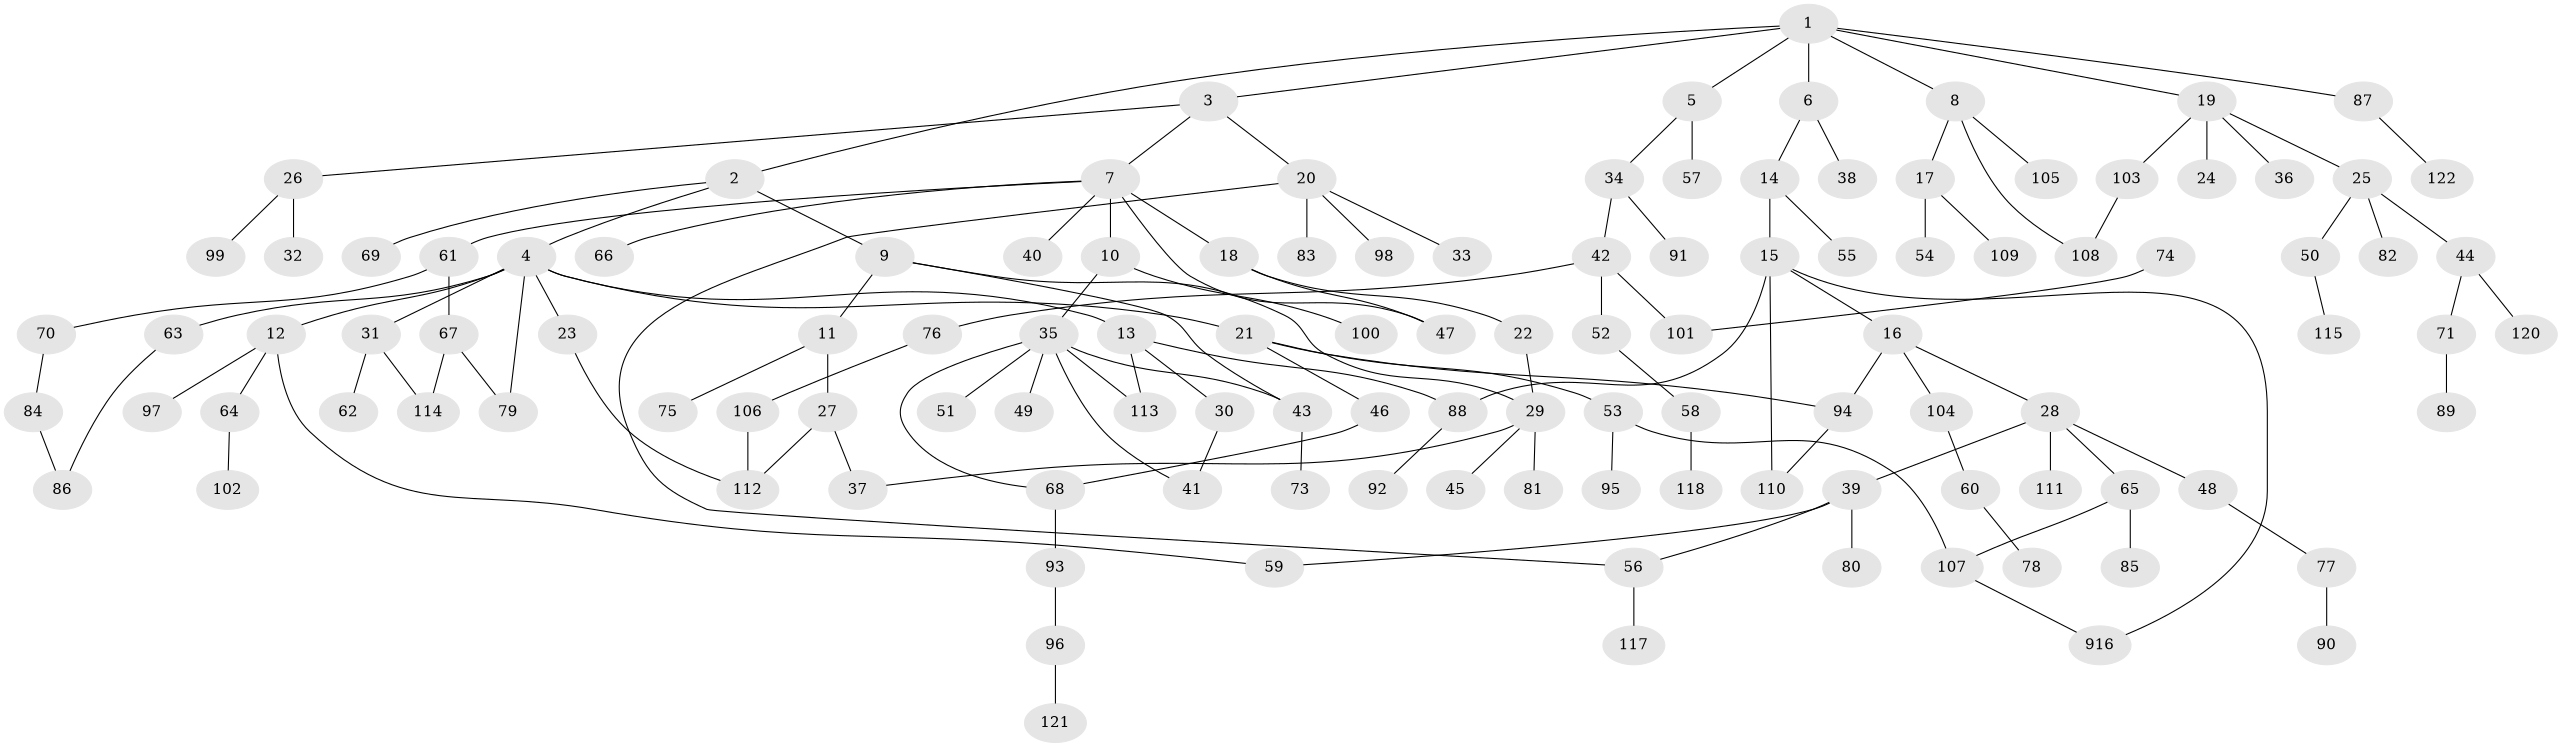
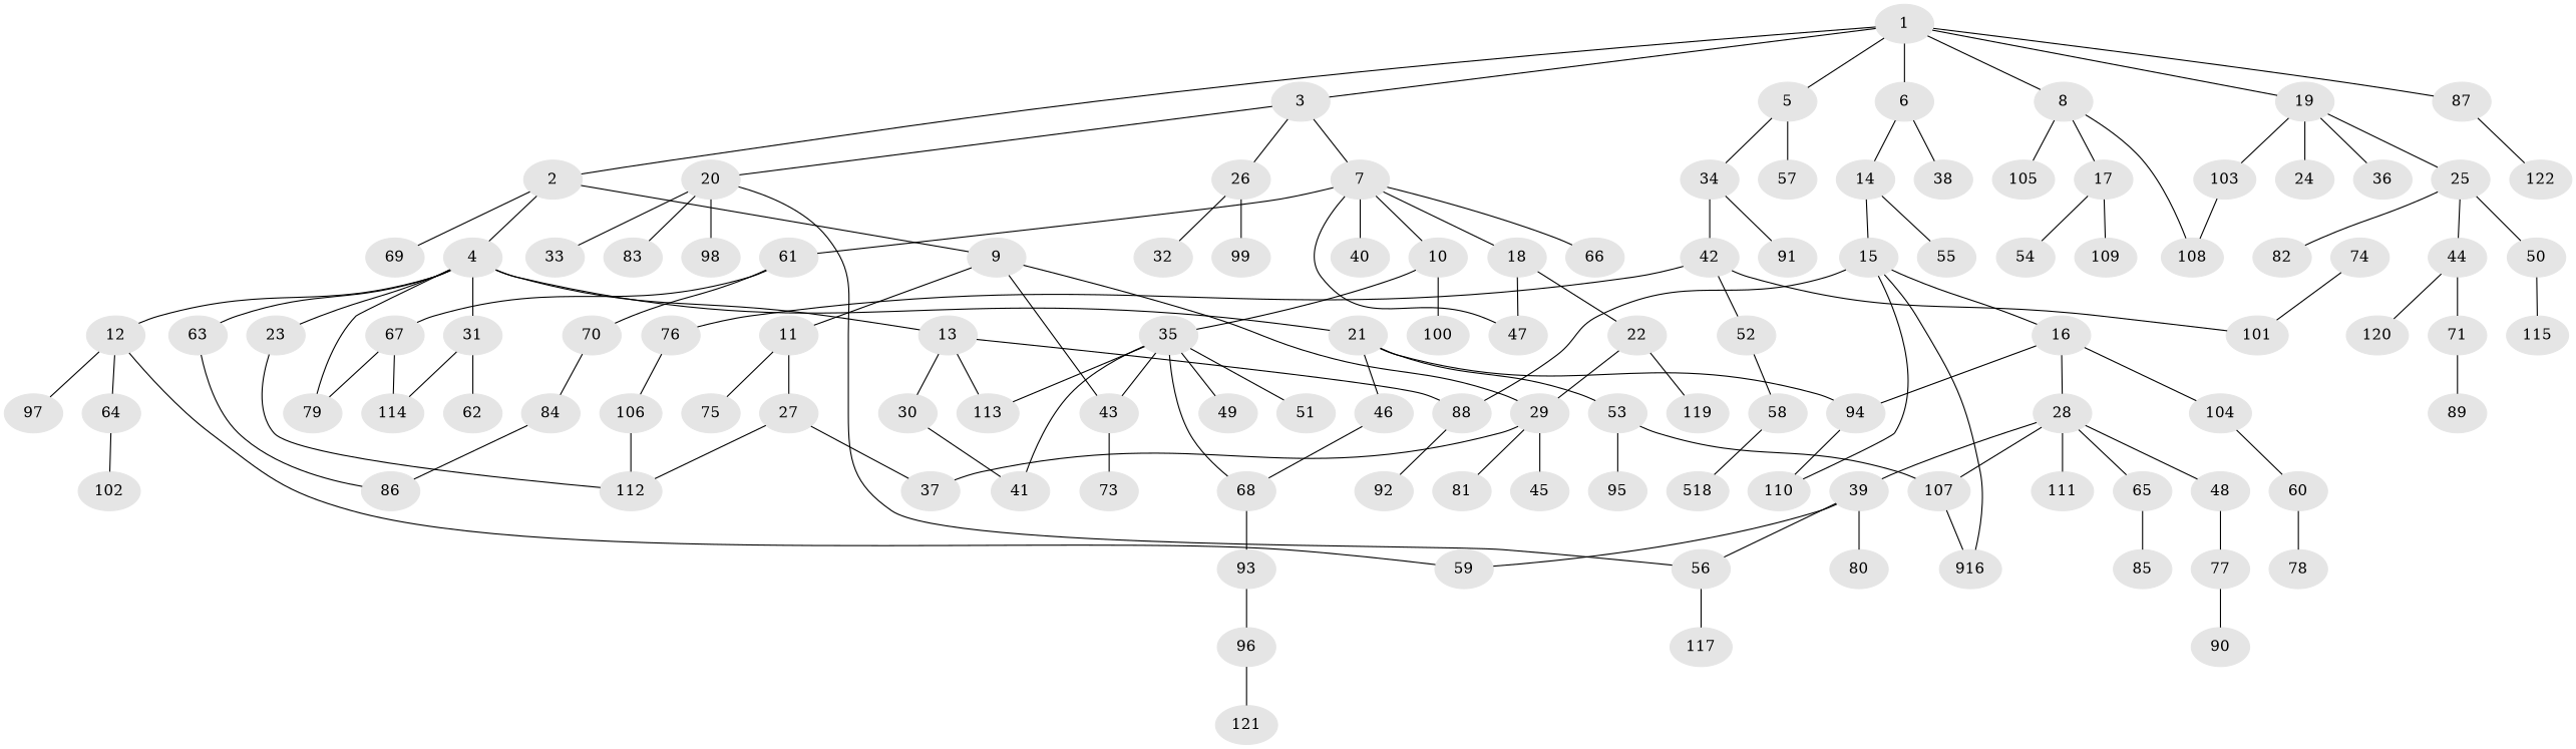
  graph {
    node [color=gray90 style=filled]
    1
    2
    3
    5
    6
    8
    19
    87
    4
    9
    69
    7
    20
    26
    34
    57
    14
    38
    17
    105
    108
    24
    25
    36
    103
    122
    12
    13
    21
    23
    31
    63
    79
    11
    29
    43
    10
    18
    40
    47
    61
    66
    33
    56
    83
    98
    32
    99
    59
    64
    97
    30
    88
    113
    94
    46
    53
    112
    62
    114
    86
    42
    91
    15
    55
    35
    100
    22
    27
    37
    67
    70
    54
    109
    75
    45
    81
    73
    41
    49
    51
    68
    102
    92
    16
    110
    n87 [label=916]
    28
    104
    39
    48
    65
    107
    111
    60
    78
+   119
    44
    50
    82
    117
    95
    71
    120
    115
    80
    77
    85
    52
    76
    101
    93
    58
    106
    89
    90
-   118
+   118 [label=518]
    84
    74
    96
    121
    1 -- 2
    1 -- 3
    1 -- 5
    1 -- 6
    1 -- 8
    1 -- 19
    1 -- 87
    2 -- 4
    2 -- 9
    2 -- 69
    3 -- 7
    3 -- 20
    3 -- 26
    5 -- 34
    5 -- 57
    6 -- 14
    6 -- 38
    8 -- 17
    8 -- 105
    8 -- 108
    19 -- 24
    19 -- 25
    19 -- 36
    19 -- 103
    87 -- 122
    4 -- 12
    4 -- 13
    4 -- 21
    4 -- 23
    4 -- 31
    4 -- 63
    4 -- 79
    9 -- 11
    9 -- 29
    9 -- 43
    7 -- 10
    7 -- 18
    7 -- 40
    7 -- 47
    7 -- 61
    7 -- 66
    20 -- 33
    20 -- 56
    20 -- 83
    20 -- 98
    26 -- 32
    26 -- 99
    34 -- 42
    34 -- 91
    14 -- 15
    14 -- 55
    17 -- 54
    17 -- 109
    25 -- 44
    25 -- 50
    25 -- 82
    103 -- 108
    12 -- 59
    12 -- 64
    12 -- 97
    13 -- 30
    13 -- 88
    13 -- 113
    21 -- 94
    21 -- 46
    21 -- 53
    23 -- 112
    31 -- 62
    31 -- 114
    63 -- 86
    11 -- 27
    11 -- 75
    29 -- 37
    29 -- 45
    29 -- 81
    43 -- 73
    10 -- 35
    10 -- 100
    18 -- 47
    18 -- 22
    61 -- 67
    61 -- 70
    56 -- 117
    64 -- 102
    30 -- 41
    88 -- 92
    94 -- 110
    46 -- 68
    53 -- 107
    53 -- 95
    42 -- 52
    42 -- 76
    42 -- 101
    15 -- 88
    15 -- 16
    15 -- 110
    15 -- n87
    35 -- 43
    35 -- 113
    35 -- 41
    35 -- 49
    35 -- 51
    35 -- 68
    22 -- 29
+   22 -- 119
    27 -- 112
    27 -- 37
    67 -- 79
    67 -- 114
    70 -- 84
    68 -- 93
    16 -- 94
    16 -- 28
    16 -- 104
    28 -- 39
    28 -- 48
    28 -- 65
-   65 -- 107
+   28 -- 107
    28 -- 111
    104 -- 60
    39 -- 56
    39 -- 59
    39 -- 80
    48 -- 77
    65 -- 85
    107 -- n87
    60 -- 78
    44 -- 71
    44 -- 120
    50 -- 115
    71 -- 89
    77 -- 90
    52 -- 58
    76 -- 106
    93 -- 96
    58 -- 118
    106 -- 112
    84 -- 86
    74 -- 101
    96 -- 121
  }
